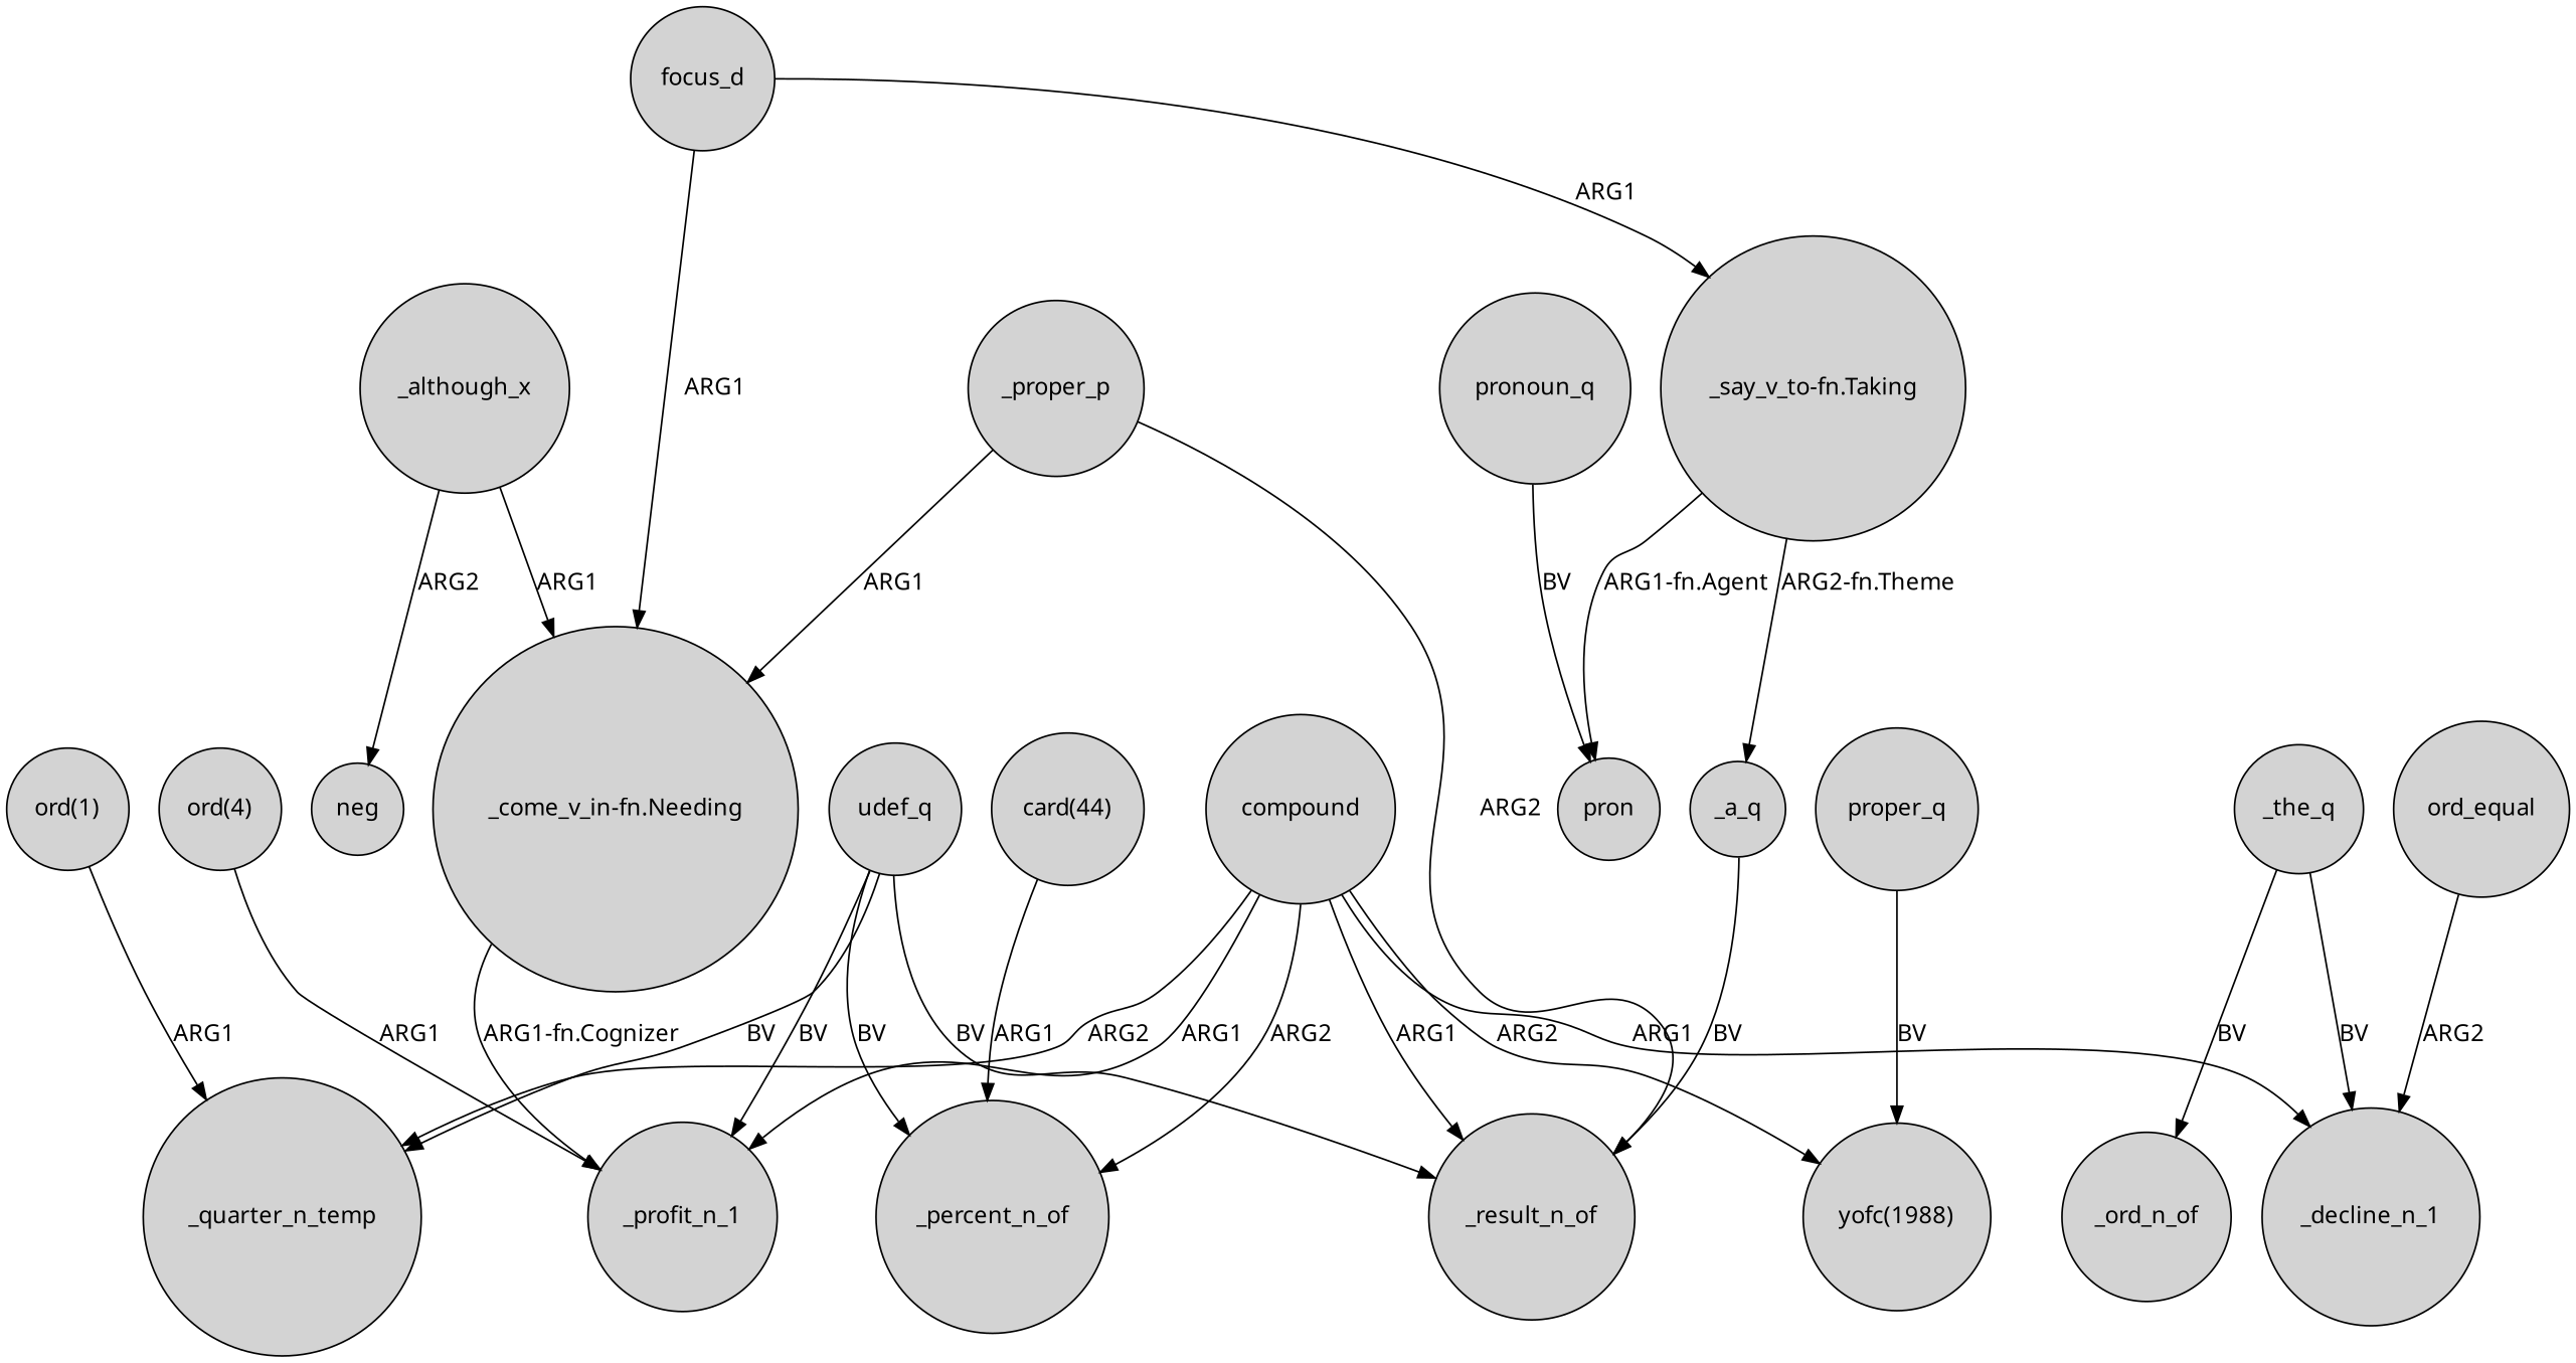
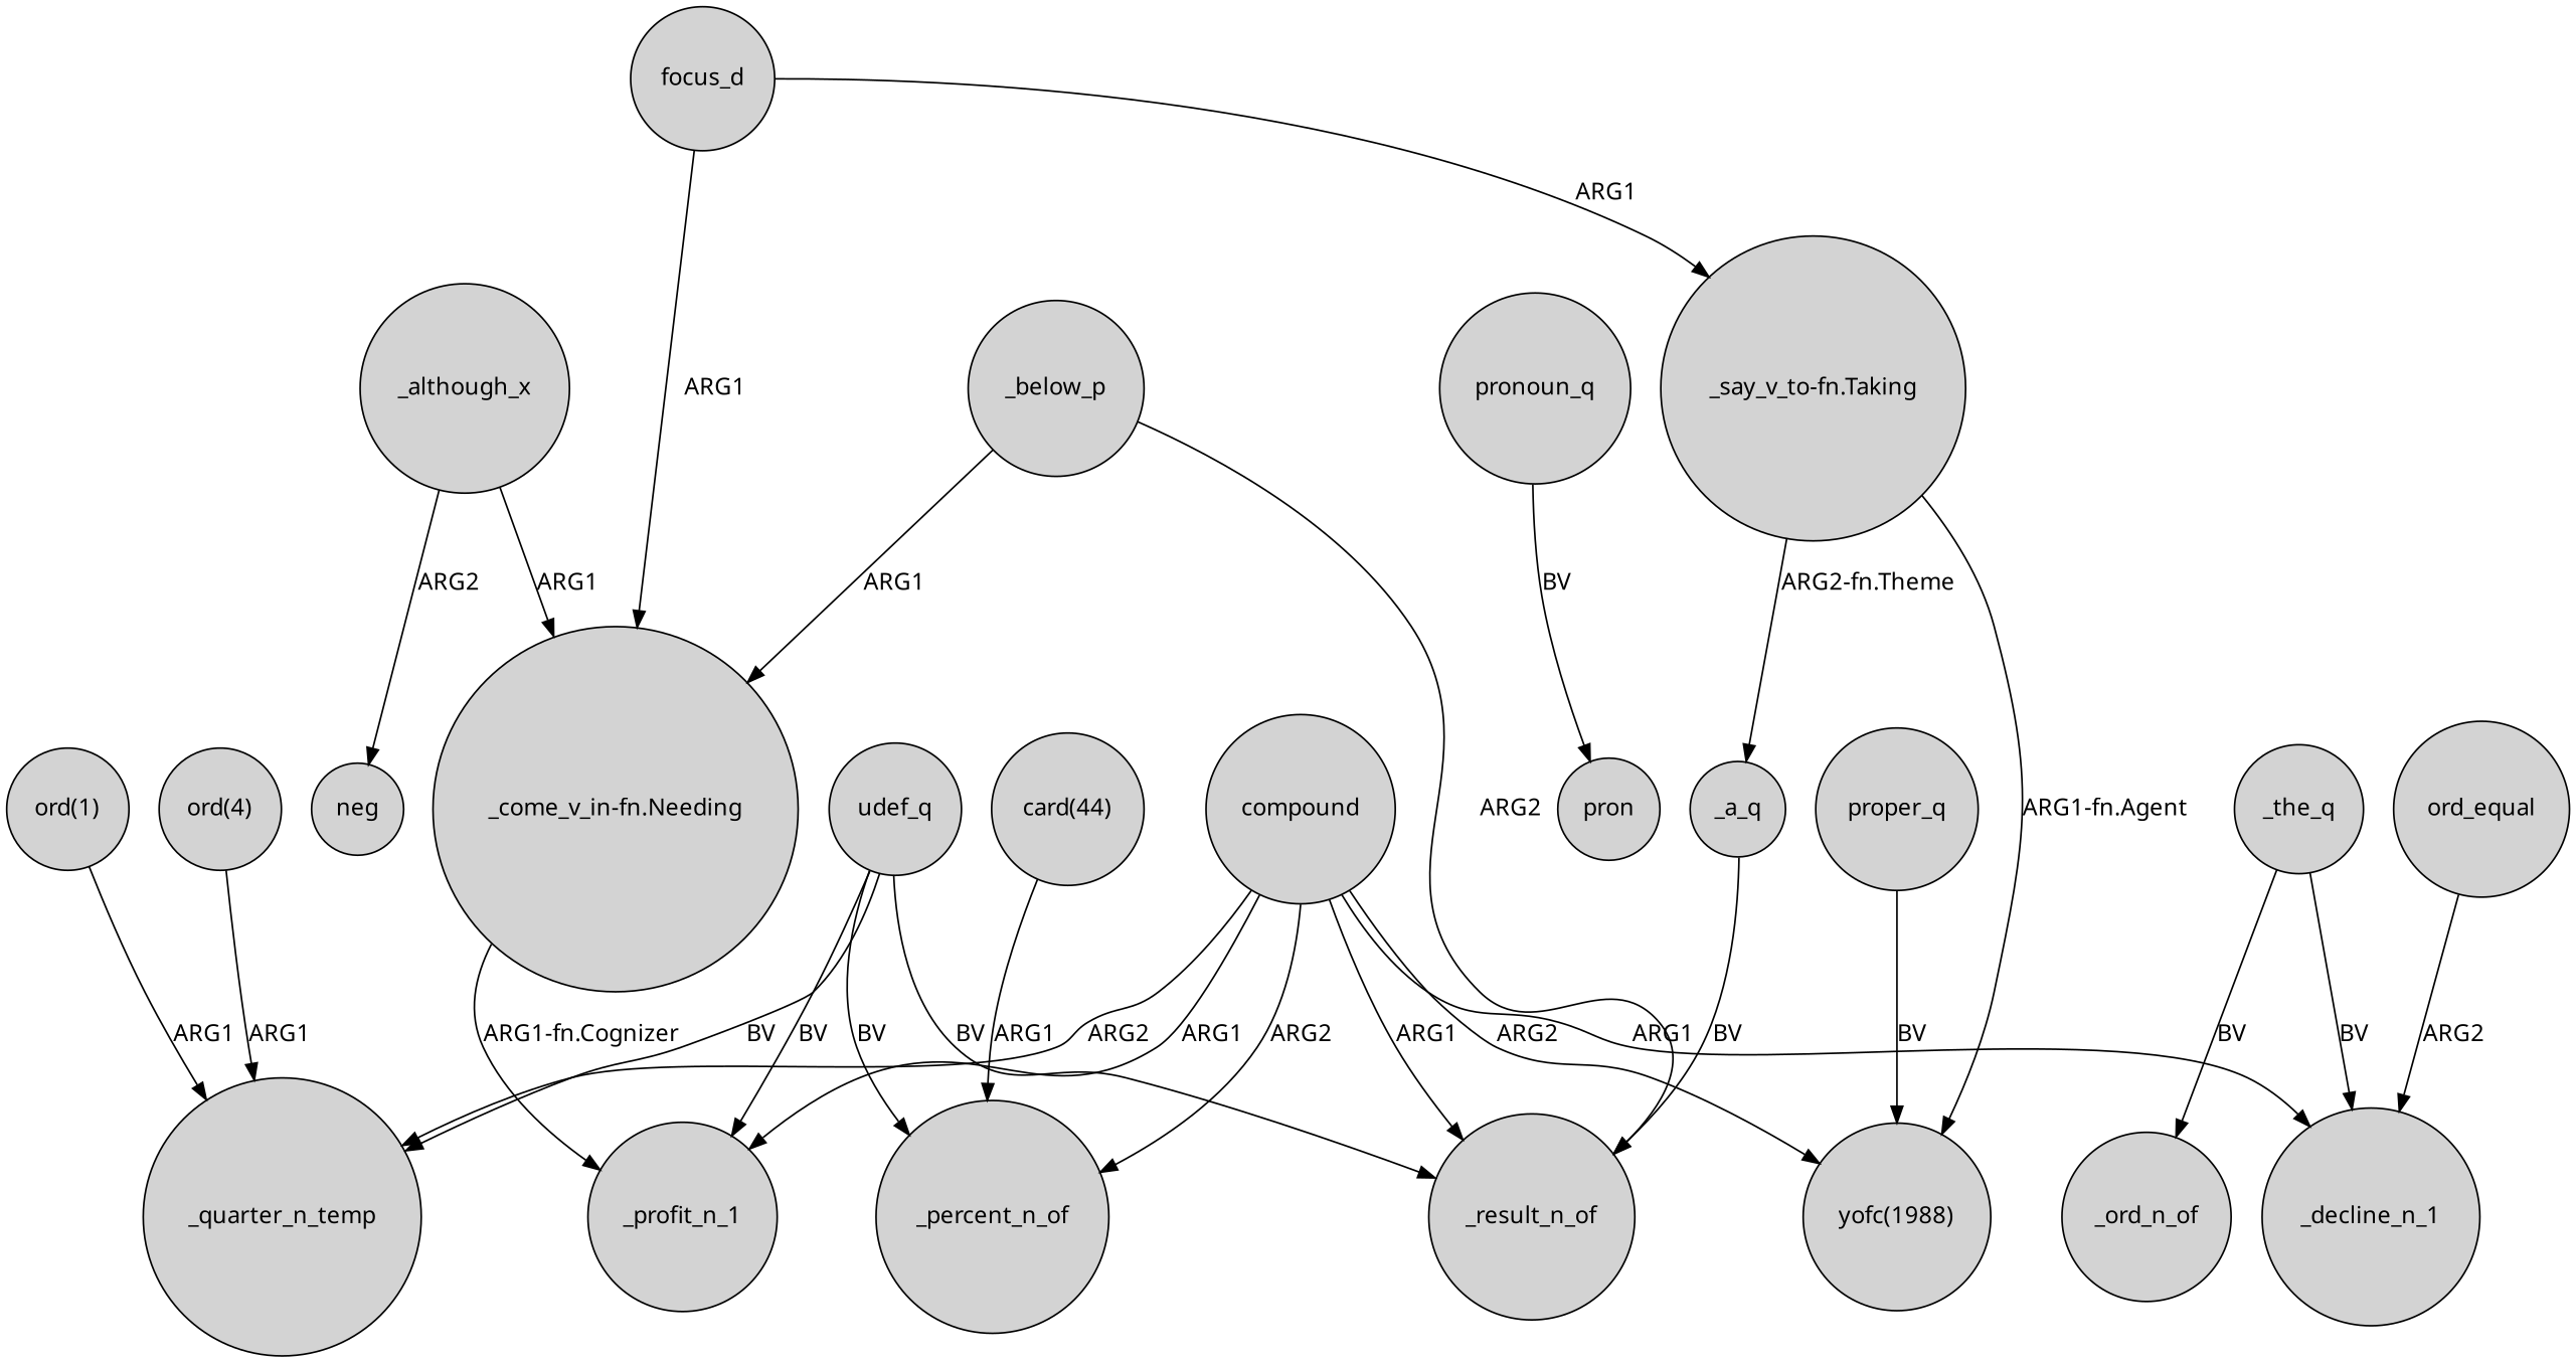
  digraph {
    fontname="Noto Sans"
    node [fontname="Noto Sans" shape=circle style=filled]
    edge [fontname="Noto Sans"]
    n1 [label="ord(1)"]
    _quarter_n_temp
    focus_d
    "_say_v_to-fn.Taking"
    "_come_v_in-fn.Needing"
    pron
    _a_q
    _profit_n_1
    _although_x
    neg
    compound
    "yofc(1988)"
    _result_n_of
    _decline_n_1
    _percent_n_of
    udef_q
    n17 [label=_ord_n_of]
-   _below_p [label=_proper_p]
+   _below_p
    pronoun_q
    _the_q
    "card(44)"
    "ord(4)"
    proper_q
    n24 [label=ord_equal]
    n1 -> _quarter_n_temp [label=ARG1]
    focus_d -> "_say_v_to-fn.Taking" [label=ARG1]
    focus_d -> "_come_v_in-fn.Needing" [label=ARG1]
-   "_say_v_to-fn.Taking" -> pron [label="ARG1-fn.Agent"]
+   "_say_v_to-fn.Taking" -> "yofc(1988)" [label="ARG1-fn.Agent"]
    "_say_v_to-fn.Taking" -> _a_q [label="ARG2-fn.Theme"]
    "_come_v_in-fn.Needing" -> _profit_n_1 [label="ARG1-fn.Cognizer"]
    _a_q -> _result_n_of [label=BV]
    _although_x -> "_come_v_in-fn.Needing" [label=ARG1]
    _although_x -> neg [label=ARG2]
    compound -> _quarter_n_temp [label=ARG2]
    compound -> _profit_n_1 [label=ARG1]
    compound -> "yofc(1988)" [label=ARG2]
    compound -> _result_n_of [label=ARG1]
    compound -> _decline_n_1 [label=ARG1]
    compound -> _percent_n_of [label=ARG2]
    udef_q -> _quarter_n_temp [label=BV]
    udef_q -> _profit_n_1 [label=BV]
    udef_q -> _result_n_of [label=BV]
    udef_q -> _percent_n_of [label=BV]
    _below_p -> "_come_v_in-fn.Needing" [label=ARG1]
    _below_p -> _result_n_of [label=ARG2]
    pronoun_q -> pron [label=BV]
    _the_q -> _decline_n_1 [label=BV]
    _the_q -> n17 [label=BV]
    "card(44)" -> _percent_n_of [label=ARG1]
-   "ord(4)" -> _profit_n_1 [label=ARG1]
+   "ord(4)" -> _quarter_n_temp [label=ARG1]
    proper_q -> "yofc(1988)" [label=BV]
    n24 -> _decline_n_1 [label=ARG2]
  }
